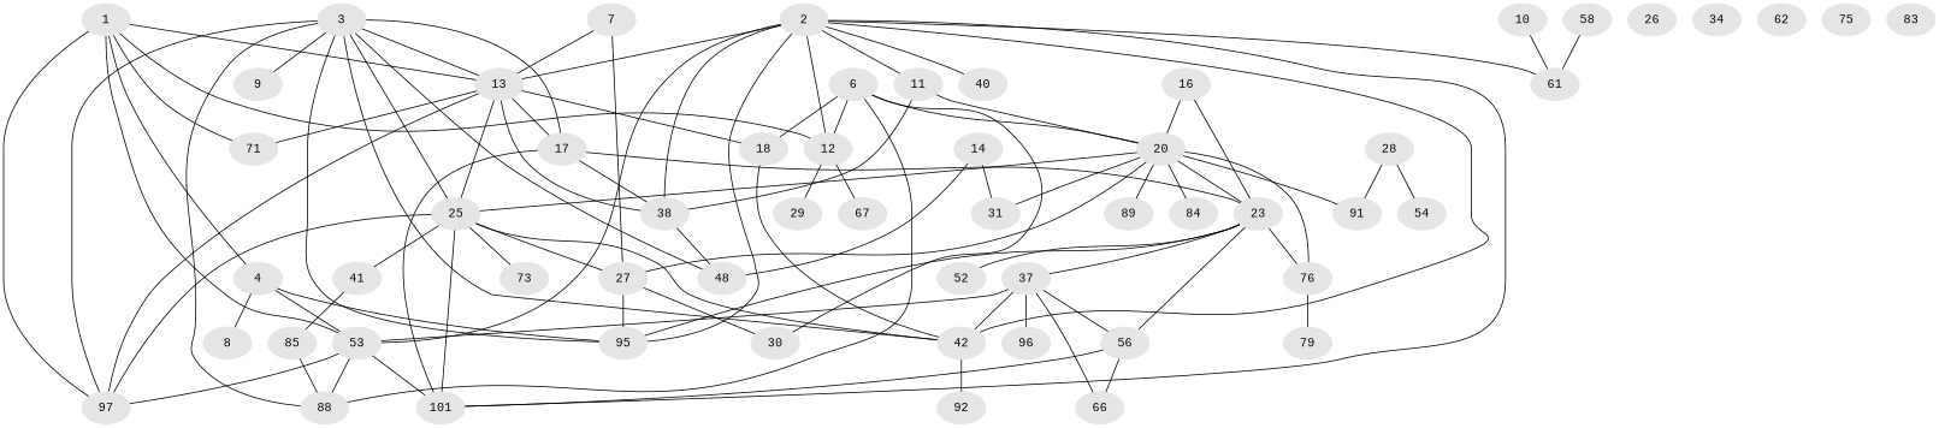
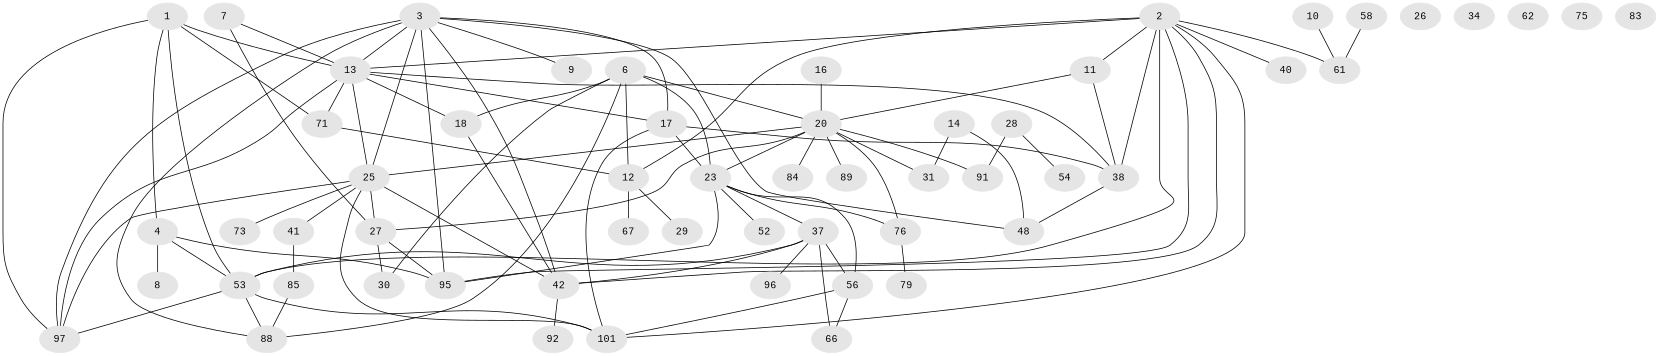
  graph {
    fontname="Liberation Mono"
    node [color=gray90 fontname="Liberation Mono" style=filled]
    edge [fontname="Liberation Mono"]
    1 [super="+93+69"]
    4 [super="+19+15"]
    12 [super="+21"]
    13 [super="+22"]
    53 [super="+68"]
    71
    97 [super="+107"]
    95
    8
    29 [super="+59"]
    67
    38 [super="+44"]
    17 [super="+99+60"]
    25 [super="+39+45"]
    18
    101 [super="+105"]
    88 [super="+103"]
    2 [super="+5+81"]
    11
    42 [super="+102"]
    61
    n22 [label=40]
    20 [super="+33+55"]
    48 [super="+113+114"]
    92
    3 [super="+63+104"]
    9
    23 [super="+40"]
    27 [super="+51"]
    41 [super="+46"]
    73
    6 [super="+43"]
    30 [super="+82+32"]
    31 [super="+98"]
    76
    84
    89
    91
    37 [super="+77+47"]
    52
    56
    7 [super="+35"]
    10
    14
    16 [super="+106"]
    79
    66
    96
    85 [super="+115"]
    26
    28
    54
    34
    58
    62
    75
    83
    1 -- 4
-   1 -- 12
+   71 -- 12
    1 -- 13
    1 -- 53 [weight=2]
    1 -- 71
    1 -- 97
    4 -- 53
    4 -- 95
    4 -- 8
    12 -- 29
    12 -- 67
    13 -- 71
    13 -- 97
    13 -- 38
    13 -- 17
    13 -- 25
    13 -- 18
    53 -- 97
    53 -- 101
    53 -- 88
    38 -- 48
    17 -- 38
    17 -- 101
    17 -- 23
    25 -- 97
    25 -- 101
    25 -- 42
    25 -- 27
    25 -- 41
    25 -- 73
    18 -- 42
    2 -- 12
    2 -- 13
    2 -- 53 [weight=2]
    2 -- 95
    2 -- 38
    2 -- 101
    2 -- 11
    2 -- 42
    2 -- 61
    2 -- n22
    11 -- 38
    11 -- 20
    42 -- 92
    20 -- 25 [weight=2]
    20 -- 23 [weight=2]
    20 -- 27
    20 -- 31
    20 -- 76 [weight=2]
    20 -- 84
    20 -- 89
    20 -- 91
    3 -- 13
    3 -- 97
    3 -- 95
    3 -- 17
    3 -- 25
    3 -- 88
    3 -- 42
    3 -- 48
    3 -- 9
    23 -- 95
    23 -- 76
    23 -- 37
    23 -- 52
    23 -- 56
    27 -- 95
    27 -- 30
    41 -- 85
    6 -- 12
    6 -- 18
    6 -- 88
    6 -- 20
-   16 -- 23
+   6 -- 23
    6 -- 30
    76 -- 79
    37 -- 53 [weight=2]
    37 -- 42 [weight=2]
    37 -- 56
    37 -- 66
    37 -- 96
    56 -- 101
    56 -- 66
    7 -- 13
    7 -- 27 [weight=2]
    10 -- 61
    14 -- 48
    14 -- 31
    16 -- 20
    85 -- 88
    28 -- 91
    28 -- 54
    58 -- 61
  }
